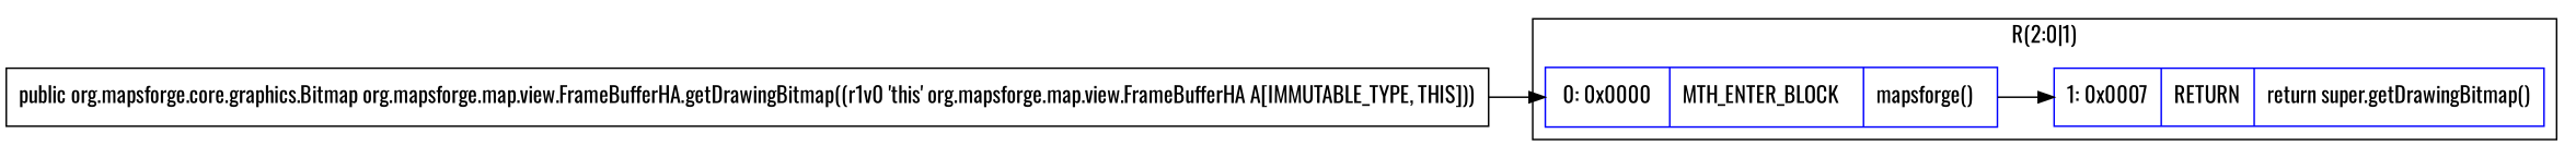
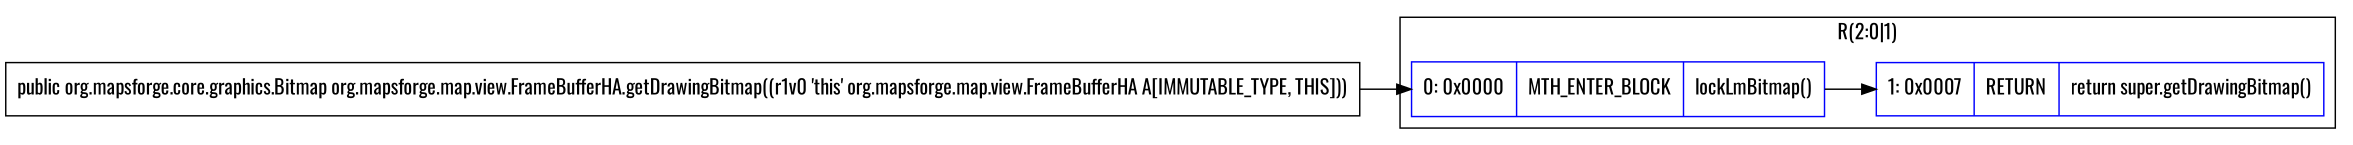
  digraph {
    rankdir=LR
    fontname=Oswald
    node [color=blue shape=record fontname=Oswald]
    edge [fontname=Oswald]
-   n1 [label="{0\:\ 0x0000|MTH_ENTER_BLOCK\l|mapsforge()\l}"]
+   n1 [label="{0\:\ 0x0000|MTH_ENTER_BLOCK\l|lockLmBitmap()\l}"]
    n2 [label="{1\:\ 0x0007|RETURN\l|return super.getDrawingBitmap()\l}"]
    n3 [label="{public org.mapsforge.core.graphics.Bitmap org.mapsforge.map.view.FrameBufferHA.getDrawingBitmap((r1v0 'this' org.mapsforge.map.view.FrameBufferHA A[IMMUTABLE_TYPE, THIS])) }" color=""]
    subgraph cluster_1 {
      label="R(2:0|1)"
      n1
      n2
    }
    n1 -> n2
    n3 -> n1
  }
